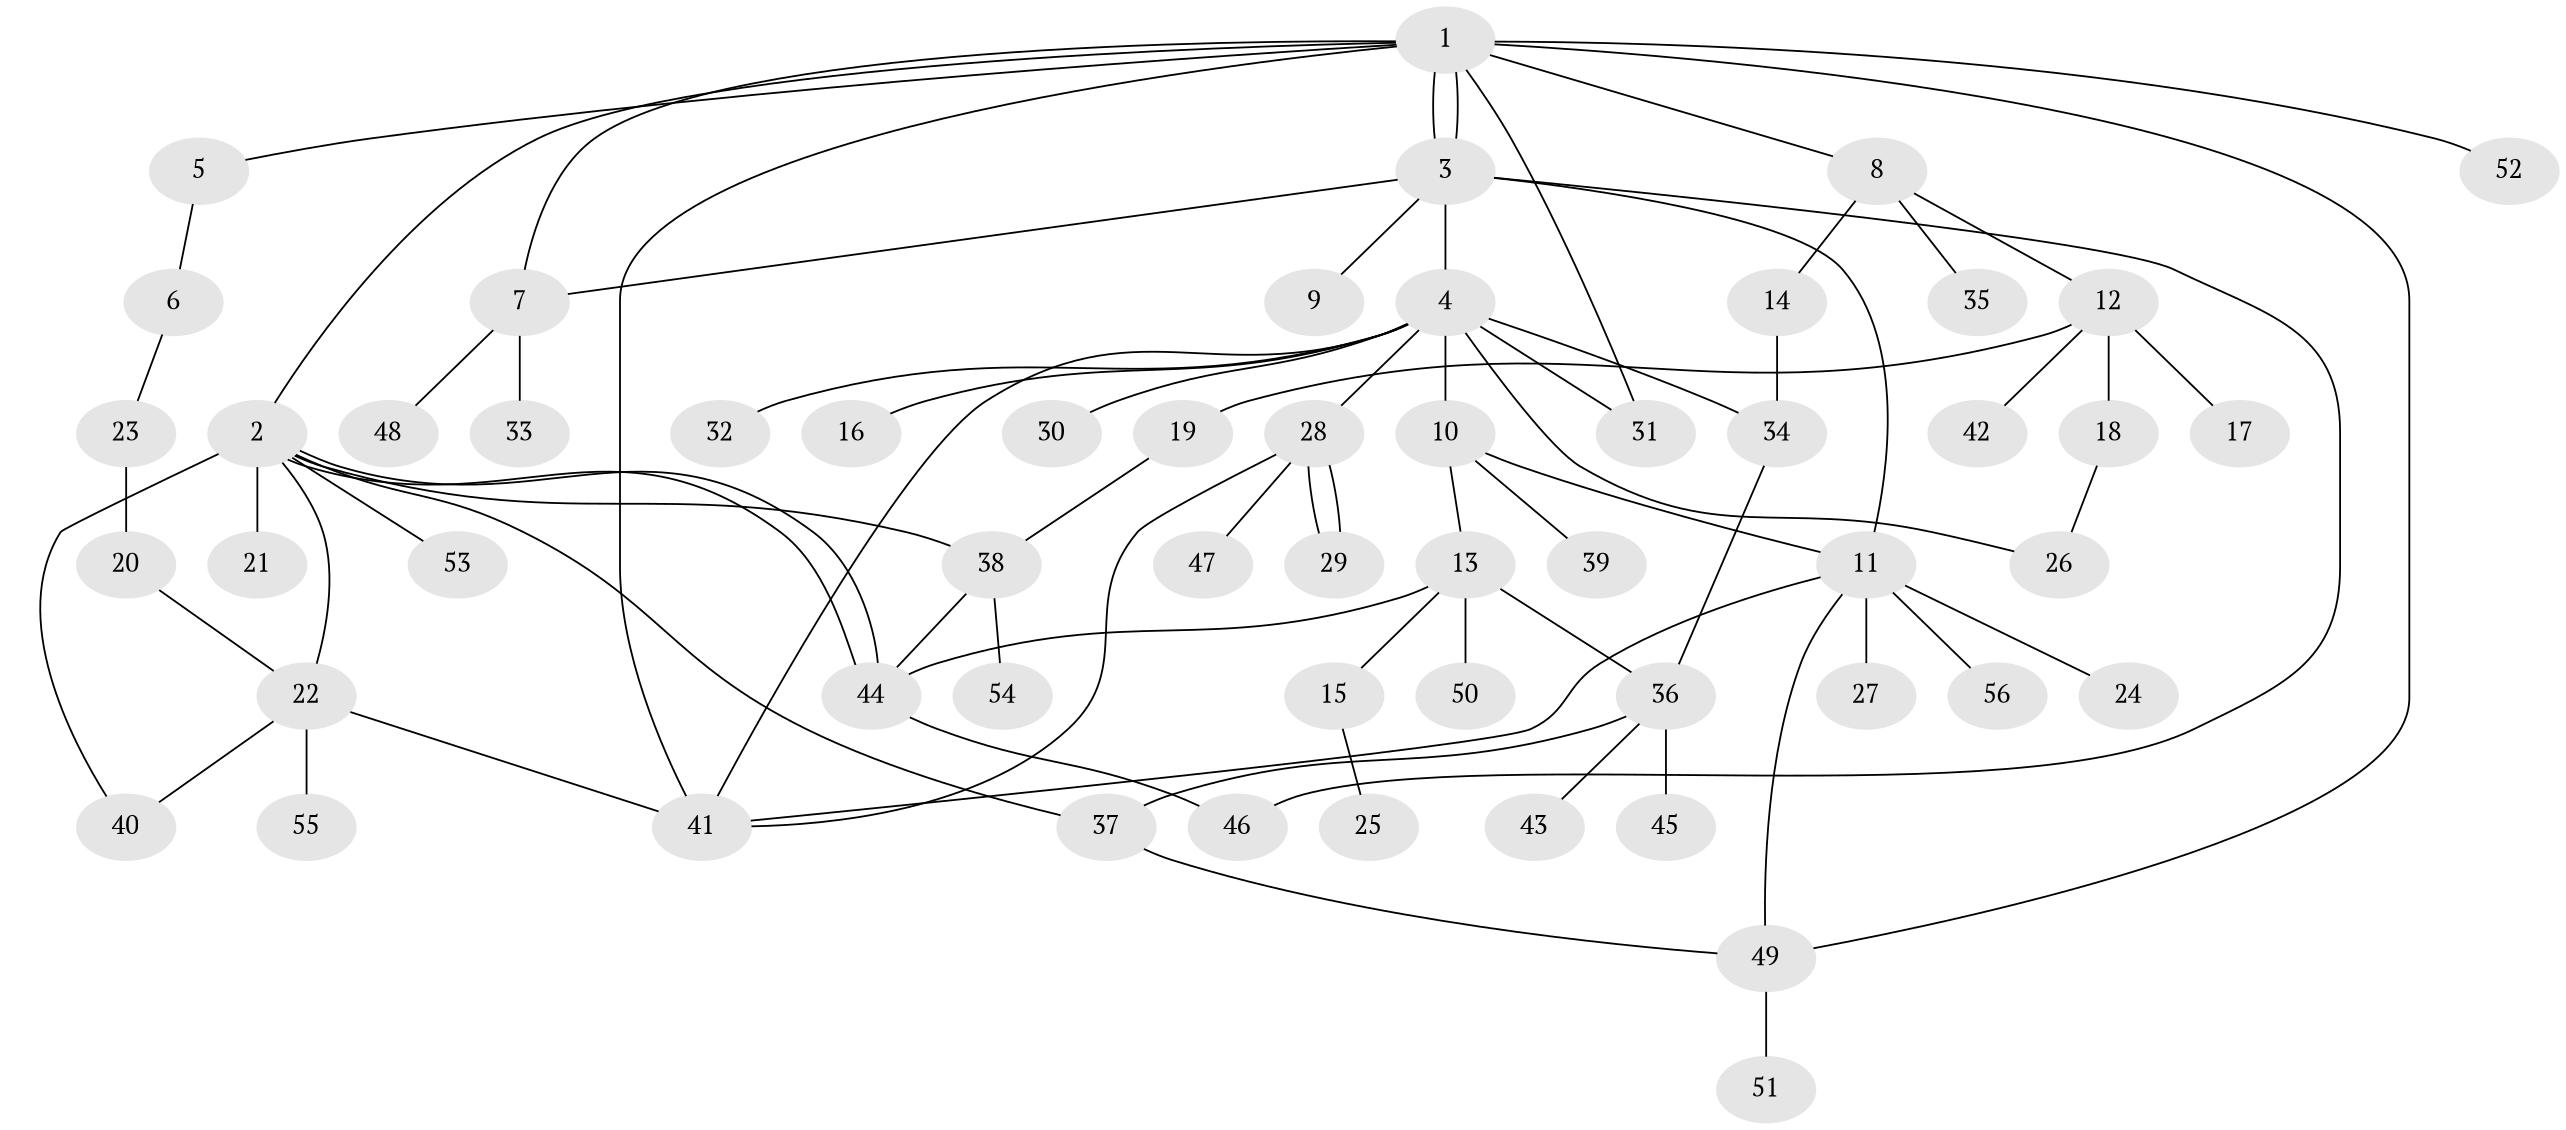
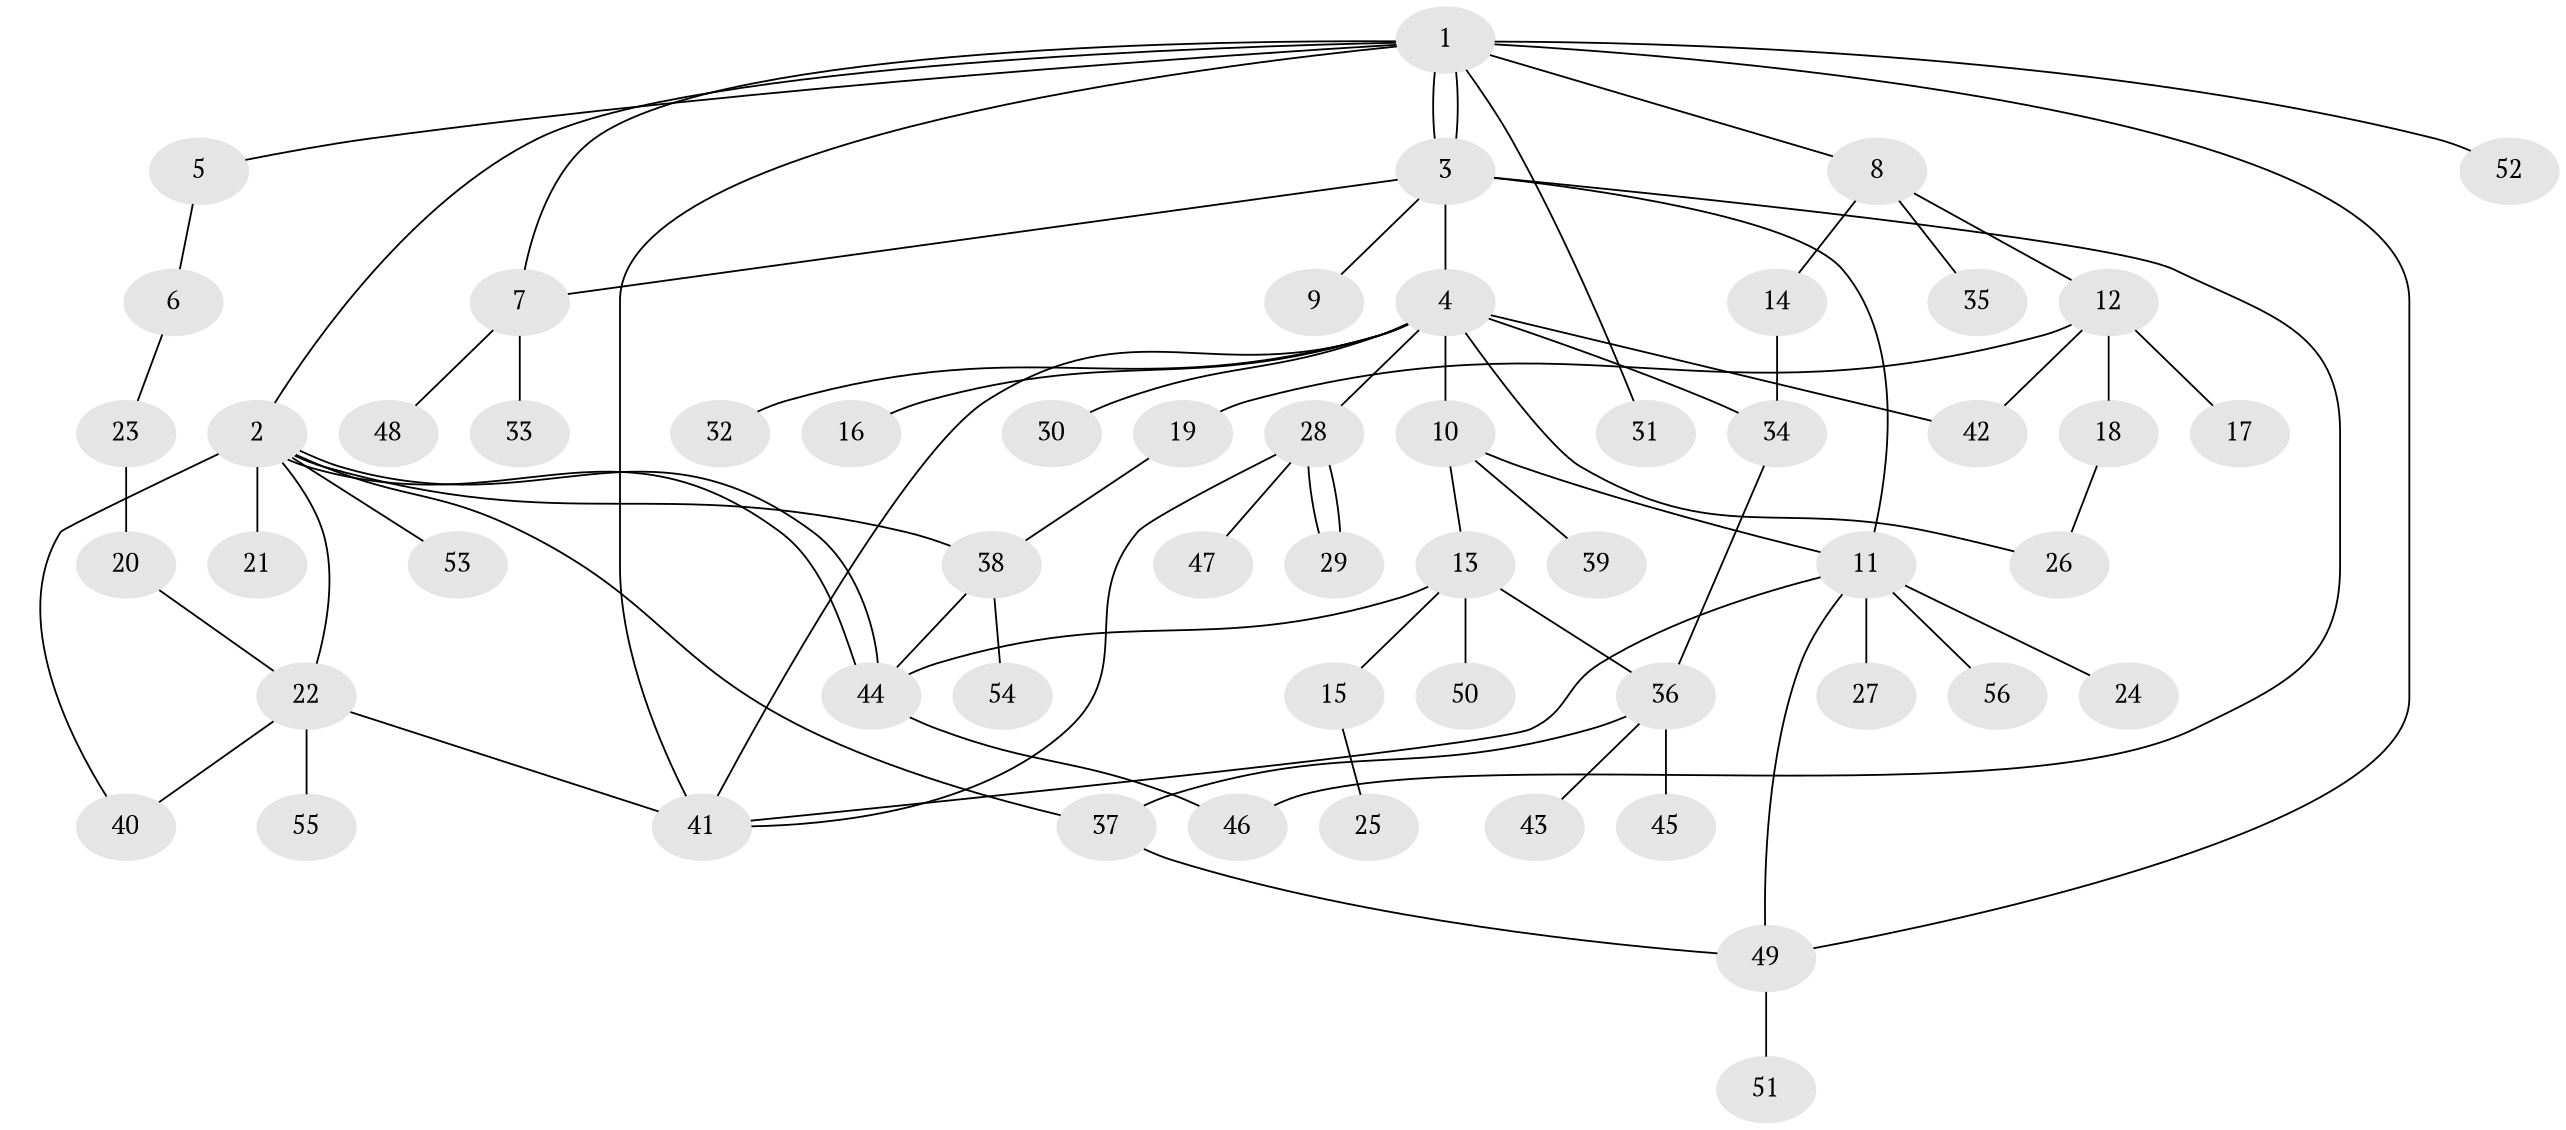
  graph {
    fontname="PT Serif"
    node [color=gray90 fontname="PT Serif" style=filled]
    edge [fontname="PT Serif"]
    1
    2
    3
    5
    7
    8
    31
    41
    49
    52
    21
    22
    37
    38
    40
    44
    53
    11
    4
    9
    46
    6
    33
    48
    12
    14
    35
    24
    27
    56
    51
    55
    54
    10
    16
    26
    28
    30
    32
    34
    13
    39
    29
    47
    36
    23
    20
    17
    18
    19
    42
    15
    50
    25
    43
    45
    1 -- 2
    1 -- 3
    1 -- 3
    1 -- 5
    1 -- 7
    1 -- 8
    1 -- 31
    1 -- 41
    1 -- 49
    1 -- 52
    2 -- 21
    2 -- 22
    2 -- 37
    2 -- 38
    2 -- 40
    2 -- 44
    2 -- 44
    2 -- 53
    3 -- 7
    3 -- 11
    3 -- 4
    3 -- 9
    3 -- 46
    5 -- 6
    7 -- 33
    7 -- 48
    8 -- 12
    8 -- 14
    8 -- 35
    49 -- 51
    22 -- 41
    22 -- 40
    22 -- 55
    37 -- 49
    38 -- 44
    38 -- 54
    44 -- 46
    11 -- 41
    11 -- 49
    11 -- 24
    11 -- 27
    11 -- 56
-   4 -- 31
+   4 -- 42
    4 -- 41
    4 -- 10
    4 -- 16
    4 -- 26
    4 -- 28
    4 -- 30
    4 -- 32
    4 -- 34
    6 -- 23
    12 -- 17
    12 -- 18
    12 -- 19
    12 -- 42
    14 -- 34
    10 -- 11
    10 -- 13
    10 -- 39
    28 -- 41
    28 -- 29
    28 -- 29
    28 -- 47
    34 -- 36
    13 -- 44
    13 -- 36
    13 -- 15
    13 -- 50
    36 -- 37
    36 -- 43
    36 -- 45
    23 -- 20
    20 -- 22
    18 -- 26
    19 -- 38
    15 -- 25
  }
